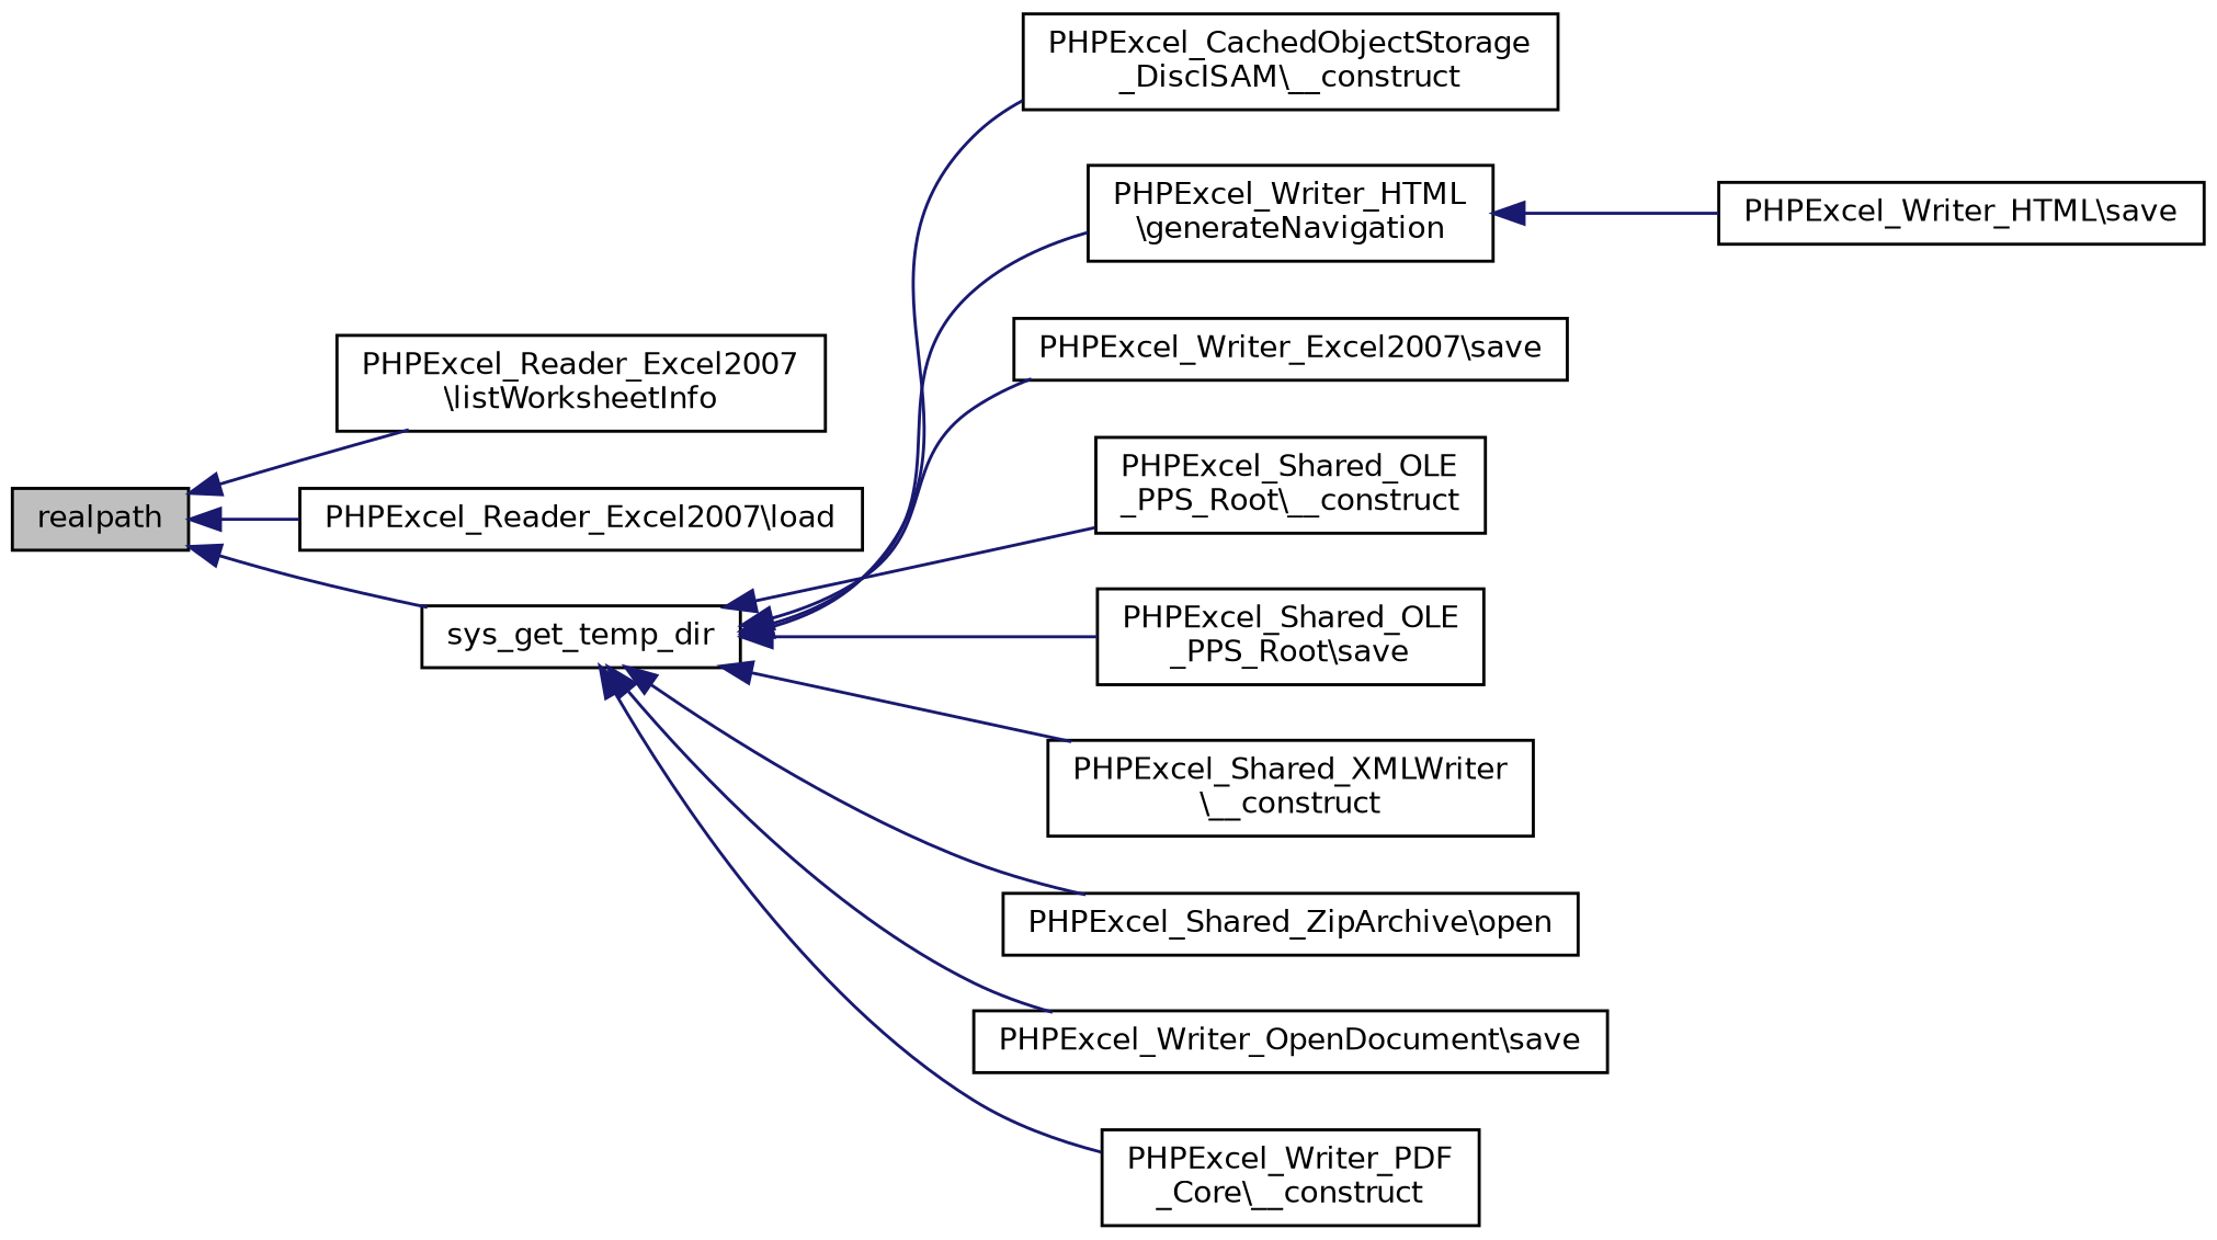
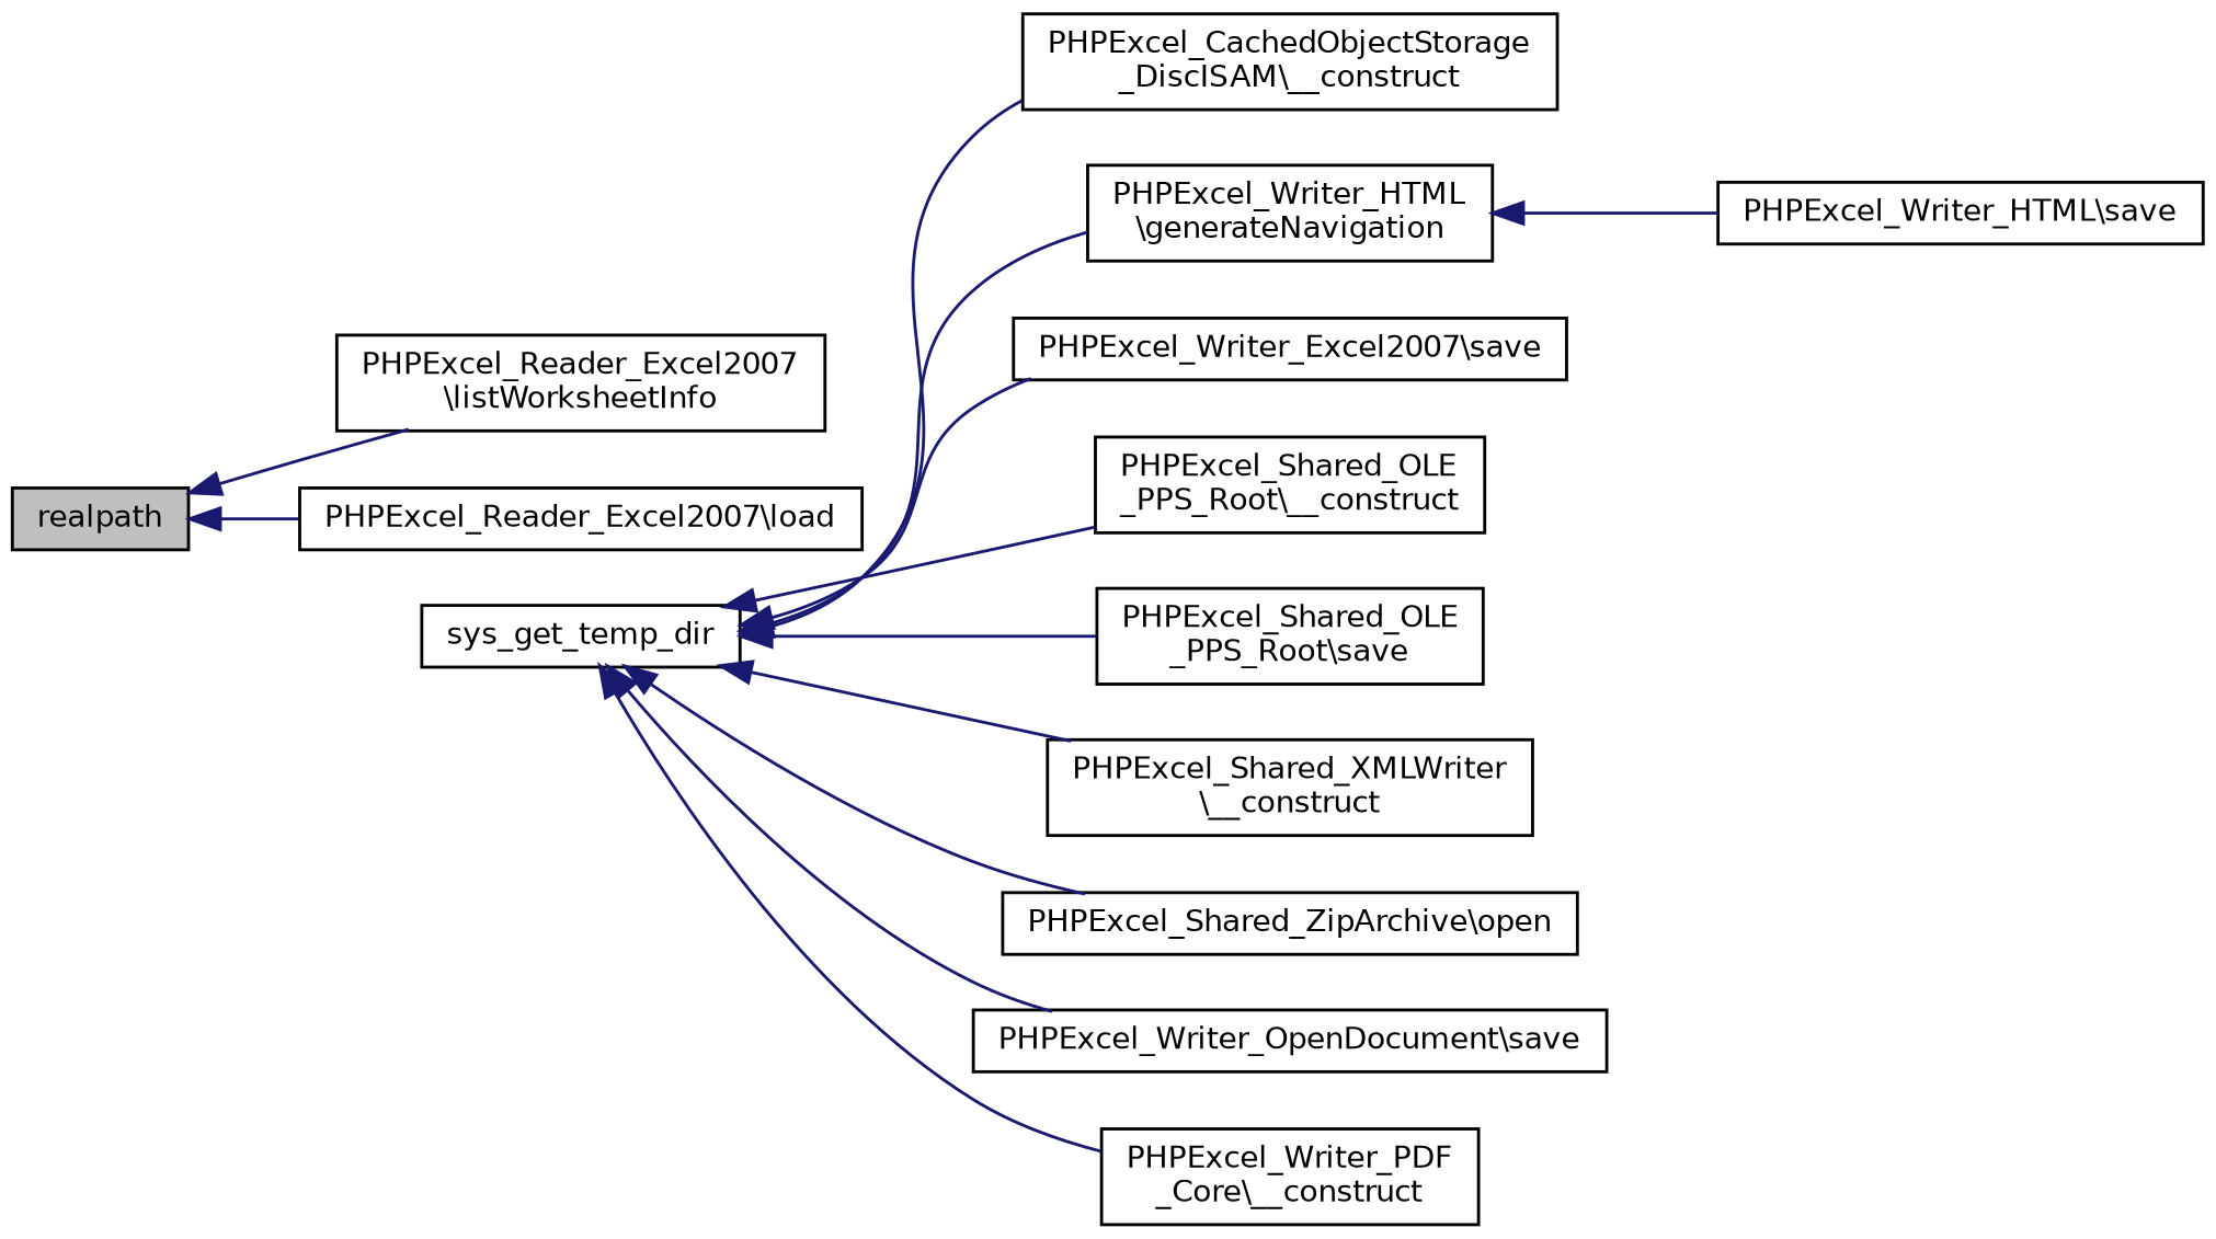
  digraph {
    rankdir=LR
    node [color=black fillcolor=white fontname=Helvetica fontsize=10 shape=record style=filled]
    edge [color=midnightblue dir=back fontname=Helvetica fontsize=10 labelfontname=Helvetica labelfontsize=10 style=solid]
    n1 [fillcolor=grey75 fontcolor=black height=0.2 label=realpath width=0.4]
    n2 [height=0.2 label="PHPExcel_Reader_Excel2007\l\\listWorksheetInfo" width=0.4]
    n3 [height=0.2 label="PHPExcel_Reader_Excel2007\\load" width=0.4]
    n4 [height=0.2 label=sys_get_temp_dir width=0.4]
    n5 [height=0.2 label="PHPExcel_CachedObjectStorage\l_DiscISAM\\__construct" width=0.4]
    n6 [height=0.2 label="PHPExcel_Writer_HTML\l\\generateNavigation" width=0.4]
    n7 [height=0.2 label="PHPExcel_Writer_Excel2007\\save" width=0.4]
    n8 [height=0.2 label="PHPExcel_Shared_OLE\l_PPS_Root\\__construct" width=0.4]
    n9 [height=0.2 label="PHPExcel_Shared_OLE\l_PPS_Root\\save" width=0.4]
    n10 [height=0.2 label="PHPExcel_Shared_XMLWriter\l\\__construct" width=0.4]
    n11 [height=0.2 label="PHPExcel_Shared_ZipArchive\\open" width=0.4]
    n12 [height=0.2 label="PHPExcel_Writer_OpenDocument\\save" width=0.4]
    n13 [height=0.2 label="PHPExcel_Writer_PDF\l_Core\\__construct" width=0.4]
    n14 [height=0.2 label="PHPExcel_Writer_HTML\\save" width=0.4]
    n1 -> n2
    n1 -> n3
-   n1 -> n4
    n4 -> n5
    n4 -> n6
    n4 -> n7
    n4 -> n8
    n4 -> n9
    n4 -> n10
    n4 -> n11
    n4 -> n12
    n4 -> n13
    n6 -> n14
  }
